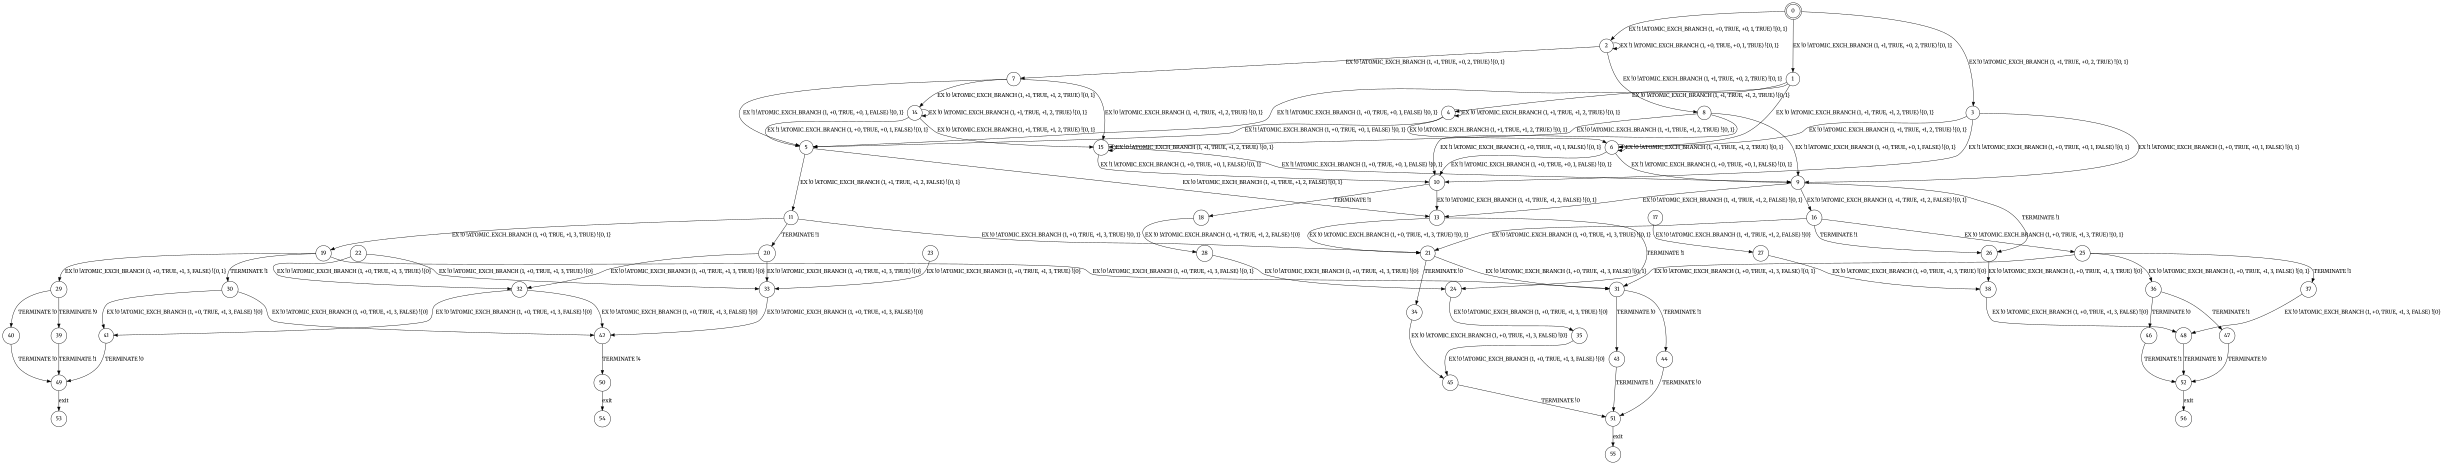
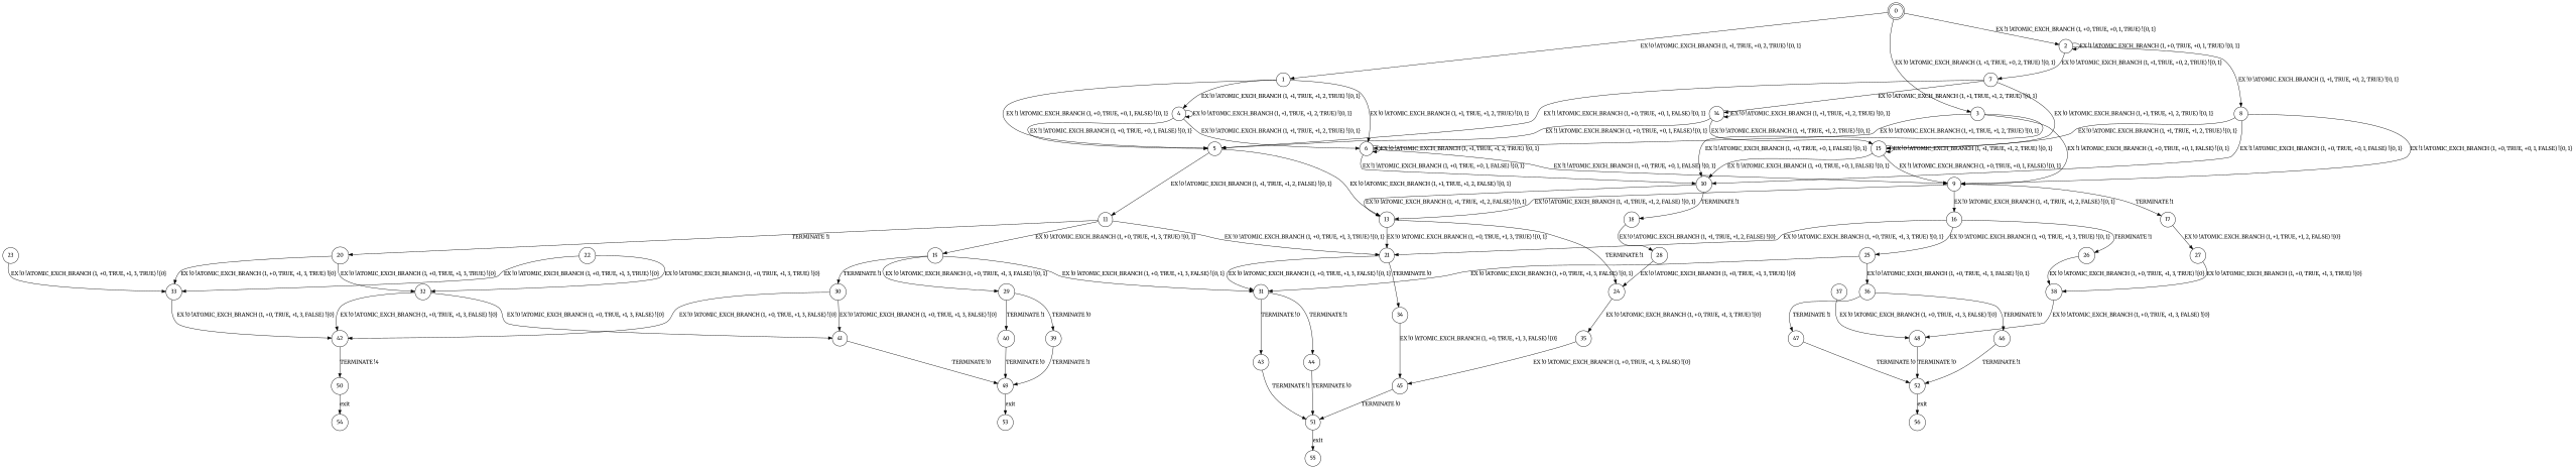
  digraph {
    fontname=Merriweather
    node [fontname=Merriweather shape=circle]
    edge [fontname=Merriweather]
    0 [peripheries=2]
    1
    2
    3
    4
    5
    6
    7
    8
    9
    10
    11
    13
    14
    15
    16
    17
    18
    19
    20
    21
    24
    25
    26
    27
    28
    29
    30
    31
    32
    33
    34
    22
    23
    35
    36
    37
    38
    39
    40
    41
    42
    43
    44
    45
    46
    47
    48
    49
    50
    51
    52
    53
    54
    55
    56
    0 -> 1 [label="EX !0 !ATOMIC_EXCH_BRANCH (1, +1, TRUE, +0, 2, TRUE) !{0, 1}"]
    0 -> 2 [label="EX !1 !ATOMIC_EXCH_BRANCH (1, +0, TRUE, +0, 1, TRUE) !{0, 1}"]
    0 -> 3 [label="EX !0 !ATOMIC_EXCH_BRANCH (1, +1, TRUE, +0, 2, TRUE) !{0, 1}"]
    1 -> 4 [label="EX !0 !ATOMIC_EXCH_BRANCH (1, +1, TRUE, +1, 2, TRUE) !{0, 1}"]
    1 -> 5 [label="EX !1 !ATOMIC_EXCH_BRANCH (1, +0, TRUE, +0, 1, FALSE) !{0, 1}"]
    1 -> 6 [label="EX !0 !ATOMIC_EXCH_BRANCH (1, +1, TRUE, +1, 2, TRUE) !{0, 1}"]
    2 -> 2 [label="EX !1 !ATOMIC_EXCH_BRANCH (1, +0, TRUE, +0, 1, TRUE) !{0, 1}"]
    2 -> 7 [label="EX !0 !ATOMIC_EXCH_BRANCH (1, +1, TRUE, +0, 2, TRUE) !{0, 1}"]
    2 -> 8 [label="EX !0 !ATOMIC_EXCH_BRANCH (1, +1, TRUE, +0, 2, TRUE) !{0, 1}"]
    3 -> 6 [label="EX !0 !ATOMIC_EXCH_BRANCH (1, +1, TRUE, +1, 2, TRUE) !{0, 1}"]
    3 -> 9 [label="EX !1 !ATOMIC_EXCH_BRANCH (1, +0, TRUE, +0, 1, FALSE) !{0, 1}"]
    3 -> 10 [label="EX !1 !ATOMIC_EXCH_BRANCH (1, +0, TRUE, +0, 1, FALSE) !{0, 1}"]
    4 -> 4 [label="EX !0 !ATOMIC_EXCH_BRANCH (1, +1, TRUE, +1, 2, TRUE) !{0, 1}"]
    4 -> 5 [label="EX !1 !ATOMIC_EXCH_BRANCH (1, +0, TRUE, +0, 1, FALSE) !{0, 1}"]
    4 -> 6 [label="EX !0 !ATOMIC_EXCH_BRANCH (1, +1, TRUE, +1, 2, TRUE) !{0, 1}"]
    5 -> 11 [label="EX !0 !ATOMIC_EXCH_BRANCH (1, +1, TRUE, +1, 2, FALSE) !{0, 1}"]
    5 -> 13 [label="EX !0 !ATOMIC_EXCH_BRANCH (1, +1, TRUE, +1, 2, FALSE) !{0, 1}"]
    6 -> 6 [label="EX !0 !ATOMIC_EXCH_BRANCH (1, +1, TRUE, +1, 2, TRUE) !{0, 1}"]
    6 -> 9 [label="EX !1 !ATOMIC_EXCH_BRANCH (1, +0, TRUE, +0, 1, FALSE) !{0, 1}"]
    6 -> 10 [label="EX !1 !ATOMIC_EXCH_BRANCH (1, +0, TRUE, +0, 1, FALSE) !{0, 1}"]
    7 -> 5 [label="EX !1 !ATOMIC_EXCH_BRANCH (1, +0, TRUE, +0, 1, FALSE) !{0, 1}"]
    7 -> 14 [label="EX !0 !ATOMIC_EXCH_BRANCH (1, +1, TRUE, +1, 2, TRUE) !{0, 1}"]
    7 -> 15 [label="EX !0 !ATOMIC_EXCH_BRANCH (1, +1, TRUE, +1, 2, TRUE) !{0, 1}"]
    8 -> 9 [label="EX !1 !ATOMIC_EXCH_BRANCH (1, +0, TRUE, +0, 1, FALSE) !{0, 1}"]
    8 -> 10 [label="EX !1 !ATOMIC_EXCH_BRANCH (1, +0, TRUE, +0, 1, FALSE) !{0, 1}"]
    8 -> 15 [label="EX !0 !ATOMIC_EXCH_BRANCH (1, +1, TRUE, +1, 2, TRUE) !{0, 1}"]
    9 -> 13 [label="EX !0 !ATOMIC_EXCH_BRANCH (1, +1, TRUE, +1, 2, FALSE) !{0, 1}"]
    9 -> 16 [label="EX !0 !ATOMIC_EXCH_BRANCH (1, +1, TRUE, +1, 2, FALSE) !{0, 1}"]
-   9 -> 26 [label="TERMINATE !1"]
+   9 -> 17 [label="TERMINATE !1"]
    10 -> 13 [label="EX !0 !ATOMIC_EXCH_BRANCH (1, +1, TRUE, +1, 2, FALSE) !{0, 1}"]
    10 -> 18 [label="TERMINATE !1"]
    11 -> 19 [label="EX !0 !ATOMIC_EXCH_BRANCH (1, +0, TRUE, +1, 3, TRUE) !{0, 1}"]
    11 -> 20 [label="TERMINATE !1"]
    11 -> 21 [label="EX !0 !ATOMIC_EXCH_BRANCH (1, +0, TRUE, +1, 3, TRUE) !{0, 1}"]
    13 -> 21 [label="EX !0 !ATOMIC_EXCH_BRANCH (1, +0, TRUE, +1, 3, TRUE) !{0, 1}"]
    13 -> 24 [label="TERMINATE !1"]
    14 -> 5 [label="EX !1 !ATOMIC_EXCH_BRANCH (1, +0, TRUE, +0, 1, FALSE) !{0, 1}"]
    14 -> 14 [label="EX !0 !ATOMIC_EXCH_BRANCH (1, +1, TRUE, +1, 2, TRUE) !{0, 1}"]
    14 -> 15 [label="EX !0 !ATOMIC_EXCH_BRANCH (1, +1, TRUE, +1, 2, TRUE) !{0, 1}"]
    15 -> 9 [label="EX !1 !ATOMIC_EXCH_BRANCH (1, +0, TRUE, +0, 1, FALSE) !{0, 1}"]
    15 -> 10 [label="EX !1 !ATOMIC_EXCH_BRANCH (1, +0, TRUE, +0, 1, FALSE) !{0, 1}"]
    15 -> 15 [label="EX !0 !ATOMIC_EXCH_BRANCH (1, +1, TRUE, +1, 2, TRUE) !{0, 1}"]
    16 -> 21 [label="EX !0 !ATOMIC_EXCH_BRANCH (1, +0, TRUE, +1, 3, TRUE) !{0, 1}"]
    16 -> 25 [label="EX !0 !ATOMIC_EXCH_BRANCH (1, +0, TRUE, +1, 3, TRUE) !{0, 1}"]
    16 -> 26 [label="TERMINATE !1"]
    17 -> 27 [label="EX !0 !ATOMIC_EXCH_BRANCH (1, +1, TRUE, +1, 2, FALSE) !{0}"]
    18 -> 28 [label="EX !0 !ATOMIC_EXCH_BRANCH (1, +1, TRUE, +1, 2, FALSE) !{0}"]
    19 -> 29 [label="EX !0 !ATOMIC_EXCH_BRANCH (1, +0, TRUE, +1, 3, FALSE) !{0, 1}"]
    19 -> 30 [label="TERMINATE !1"]
    19 -> 31 [label="EX !0 !ATOMIC_EXCH_BRANCH (1, +0, TRUE, +1, 3, FALSE) !{0, 1}"]
    20 -> 32 [label="EX !0 !ATOMIC_EXCH_BRANCH (1, +0, TRUE, +1, 3, TRUE) !{0}"]
    20 -> 33 [label="EX !0 !ATOMIC_EXCH_BRANCH (1, +0, TRUE, +1, 3, TRUE) !{0}"]
    21 -> 31 [label="EX !0 !ATOMIC_EXCH_BRANCH (1, +0, TRUE, +1, 3, FALSE) !{0, 1}"]
    21 -> 34 [label="TERMINATE !0"]
    24 -> 35 [label="EX !0 !ATOMIC_EXCH_BRANCH (1, +0, TRUE, +1, 3, TRUE) !{0}"]
    25 -> 31 [label="EX !0 !ATOMIC_EXCH_BRANCH (1, +0, TRUE, +1, 3, FALSE) !{0, 1}"]
    25 -> 36 [label="EX !0 !ATOMIC_EXCH_BRANCH (1, +0, TRUE, +1, 3, FALSE) !{0, 1}"]
-   25 -> 37 [label="TERMINATE !1"]
    26 -> 38 [label="EX !0 !ATOMIC_EXCH_BRANCH (1, +0, TRUE, +1, 3, TRUE) !{0}"]
    27 -> 38 [label="EX !0 !ATOMIC_EXCH_BRANCH (1, +0, TRUE, +1, 3, TRUE) !{0}"]
    28 -> 24 [label="EX !0 !ATOMIC_EXCH_BRANCH (1, +0, TRUE, +1, 3, TRUE) !{0}"]
-   29 -> 39 [label="TERMINATE !9"]
-   29 -> 40 [label="TERMINATE !0"]
+   29 -> 39 [label="TERMINATE !0"]
+   29 -> 40 [label="TERMINATE !1"]
    30 -> 41 [label="EX !0 !ATOMIC_EXCH_BRANCH (1, +0, TRUE, +1, 3, FALSE) !{0}"]
    30 -> 42 [label="EX !0 !ATOMIC_EXCH_BRANCH (1, +0, TRUE, +1, 3, FALSE) !{0}"]
    31 -> 43 [label="TERMINATE !0"]
    31 -> 44 [label="TERMINATE !1"]
    32 -> 41 [label="EX !0 !ATOMIC_EXCH_BRANCH (1, +0, TRUE, +1, 3, FALSE) !{0}"]
    32 -> 42 [label="EX !0 !ATOMIC_EXCH_BRANCH (1, +0, TRUE, +1, 3, FALSE) !{0}"]
    33 -> 42 [label="EX !0 !ATOMIC_EXCH_BRANCH (1, +0, TRUE, +1, 3, FALSE) !{0}"]
    34 -> 45 [label="EX !0 !ATOMIC_EXCH_BRANCH (1, +0, TRUE, +1, 3, FALSE) !{0}"]
    22 -> 32 [label="EX !0 !ATOMIC_EXCH_BRANCH (1, +0, TRUE, +1, 3, TRUE) !{0}"]
    22 -> 33 [label="EX !0 !ATOMIC_EXCH_BRANCH (1, +0, TRUE, +1, 3, TRUE) !{0}"]
    23 -> 33 [label="EX !0 !ATOMIC_EXCH_BRANCH (1, +0, TRUE, +1, 3, TRUE) !{0}"]
    35 -> 45 [label="EX !0 !ATOMIC_EXCH_BRANCH (1, +0, TRUE, +1, 3, FALSE) !{0}"]
    36 -> 46 [label="TERMINATE !0"]
    36 -> 47 [label="TERMINATE !1"]
    37 -> 48 [label="EX !0 !ATOMIC_EXCH_BRANCH (1, +0, TRUE, +1, 3, FALSE) !{0}"]
    38 -> 48 [label="EX !0 !ATOMIC_EXCH_BRANCH (1, +0, TRUE, +1, 3, FALSE) !{0}"]
    39 -> 49 [label="TERMINATE !1"]
    40 -> 49 [label="TERMINATE !0"]
    41 -> 49 [label="TERMINATE !0"]
    42 -> 50 [label="TERMINATE !4"]
    43 -> 51 [label="TERMINATE !1"]
    44 -> 51 [label="TERMINATE !0"]
    45 -> 51 [label="TERMINATE !0"]
    46 -> 52 [label="TERMINATE !1"]
    47 -> 52 [label="TERMINATE !0"]
    48 -> 52 [label="TERMINATE !0"]
    49 -> 53 [label=exit]
    50 -> 54 [label=exit]
    51 -> 55 [label=exit]
    52 -> 56 [label=exit]
  }
